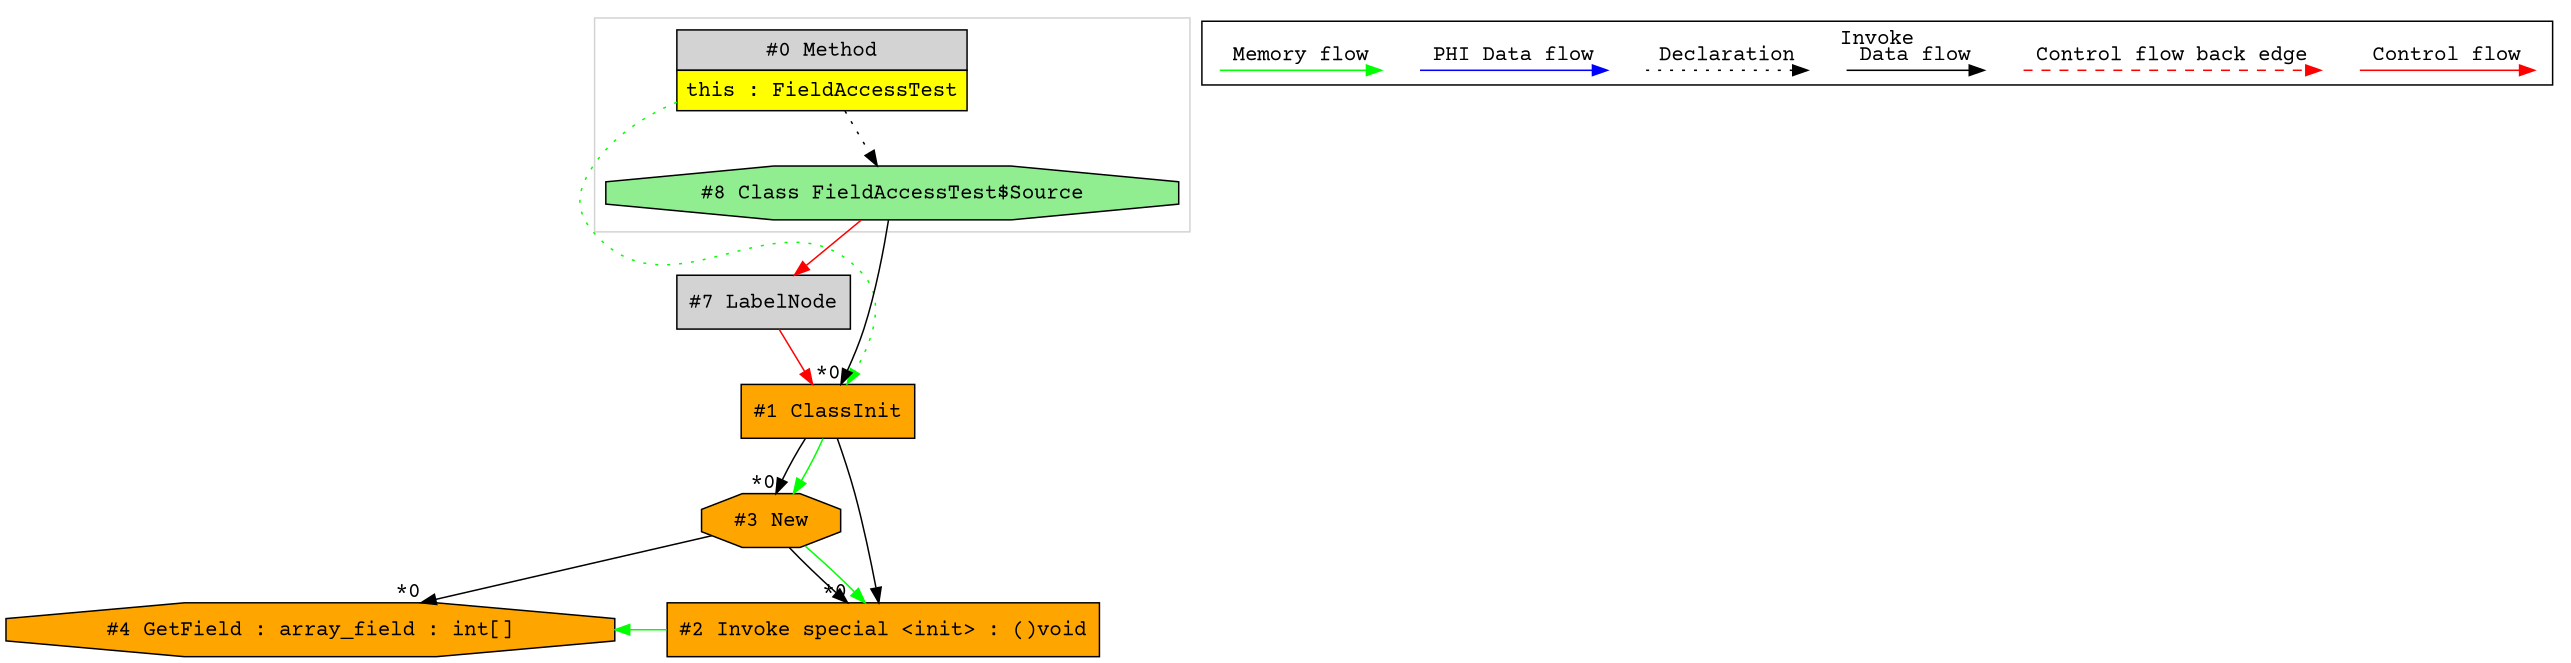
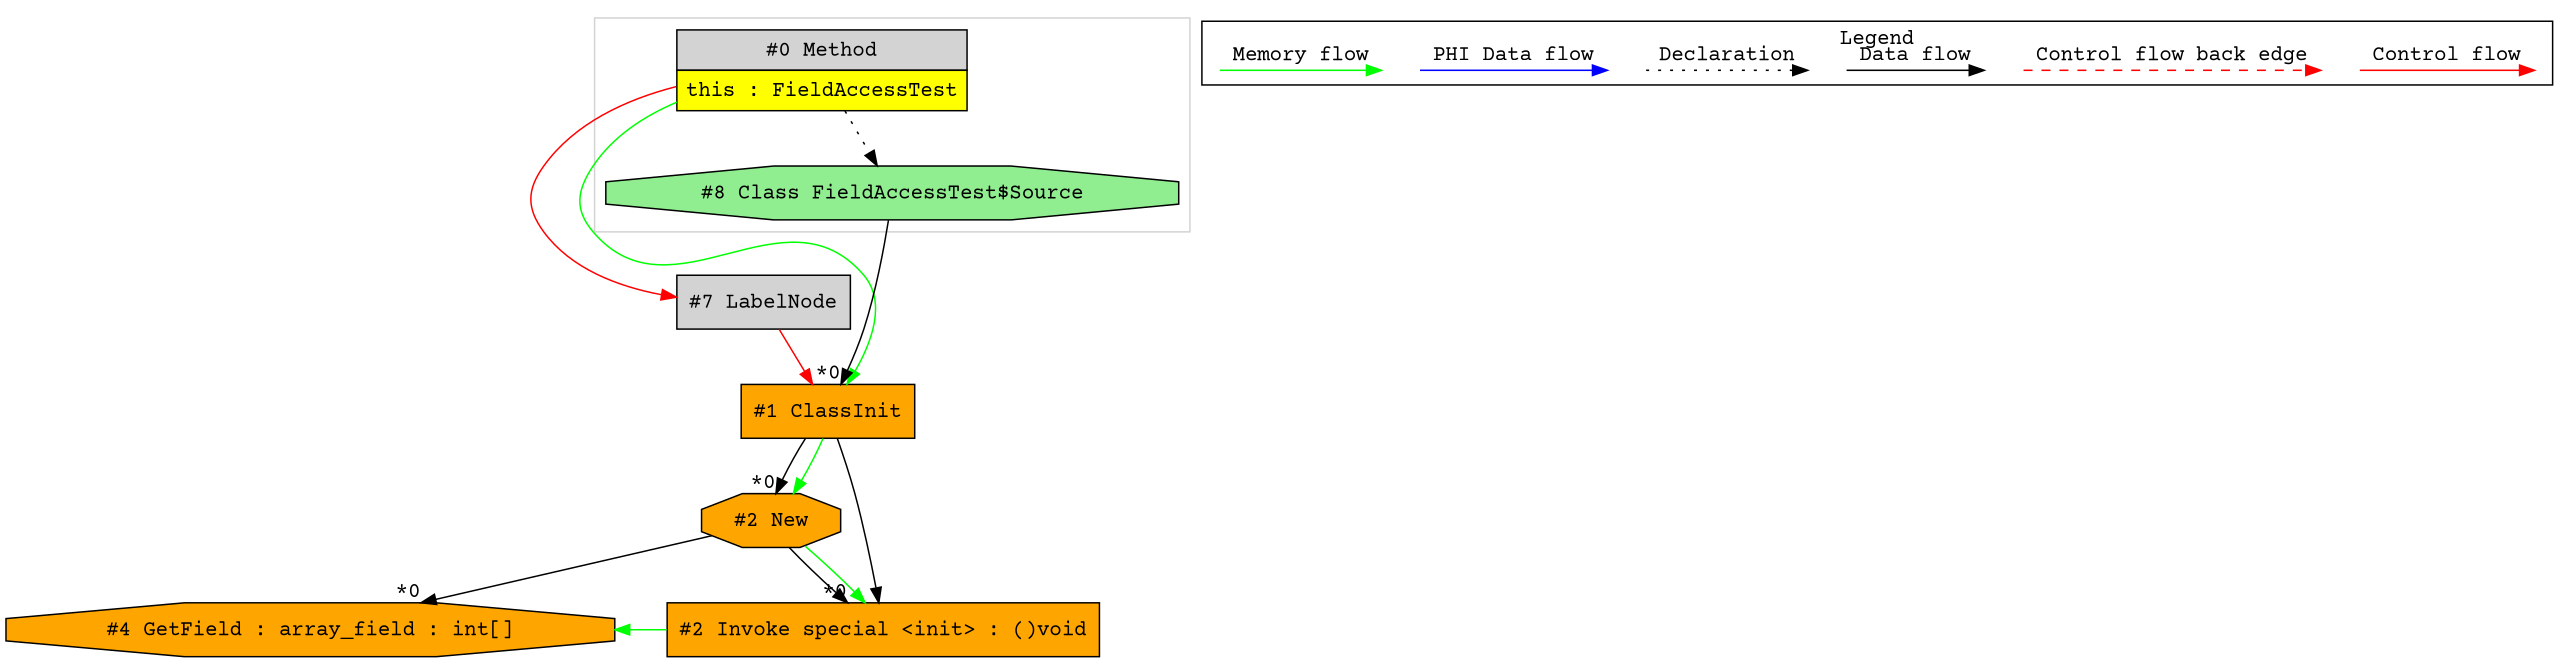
  digraph {
    fontname="Courier Prime"
    ordering=in
    node [fontname="Courier Prime" shape=point style=invis]
    edge [fontname="Courier Prime" labeldistance=2]
    n1 [fillcolor=lightgrey label=<<table border="0" cellborder="1" cellspacing="0" cellpadding="5"><tr><td colspan="1">#0 Method</td></tr><tr><td port="prj6" bgcolor="yellow">this : FieldAccessTest</td></tr></table>> margin=0 shape=none style=filled]
    n2 [fillcolor=lightgreen label="#8 Class FieldAccessTest$Source" shape=octagon style=filled]
    c0
    c1
    c2
    c3
    d0
    d1
    d2
    d3
    d4
    d5
    d6
    d7
    n15 [fillcolor=orange label="#1 ClassInit" shape=box style=filled]
    n16 [fillcolor=lightgrey label="#7 LabelNode" shape=box style=filled]
-   n17 [fillcolor=orange label="#3 New" shape=octagon style=filled]
+   n17 [fillcolor=orange label="#2 New" shape=octagon style=filled]
    n18 [fillcolor=orange label="#2 Invoke special <init> : ()void" shape=box style=filled]
    n19 [fillcolor=orange label="#4 GetField : array_field : int[]" shape=octagon style=filled]
    subgraph cluster_1 {
      color=lightgray
      n1
      n2
    }
    subgraph cluster_2 {
-     label=Invoke
+     label=Legend
      subgraph sub_3 {
        label=Legend
        rank=same
        c0
        c1
        c2
        c3
        d0
        d1
        d2
        d3
        d4
        d5
        d6
        d7
      }
    }
    n1 -> n2 [style=dotted labeldistance=""]
-   n1 -> n15 [color=green constraint=false style=dotted]
-   n2 -> n16 [color=red fontcolor=red]
+   n1 -> n15 [color=green constraint=false]
+   n1 -> n16 [color=red fontcolor=red]
    n2 -> n15 [headlabel="*0"]
    c0 -> c1 [color=red label="Control flow" style=solid labeldistance=""]
    c2 -> c3 [color=red label="Control flow back edge" style=dashed labeldistance=""]
    d0 -> d1 [label="Data flow" labeldistance=""]
    d2 -> d3 [label=Declaration style=dotted labeldistance=""]
    d4 -> d5 [color=blue label="PHI Data flow" labeldistance=""]
    d6 -> d7 [color=green label="Memory flow" labeldistance=""]
    n15 -> n17 [headlabel="*0"]
    n15 -> n17 [color=green constraint=false]
    n15 -> n18 [color=black fontcolor=red]
    n16 -> n15 [color=red fontcolor=red]
    n17 -> n18 [headlabel="*0"]
    n17 -> n18 [color=green constraint=false]
    n17 -> n19 [headlabel="*0"]
    n18 -> n19 [color=green constraint=false]
  }
